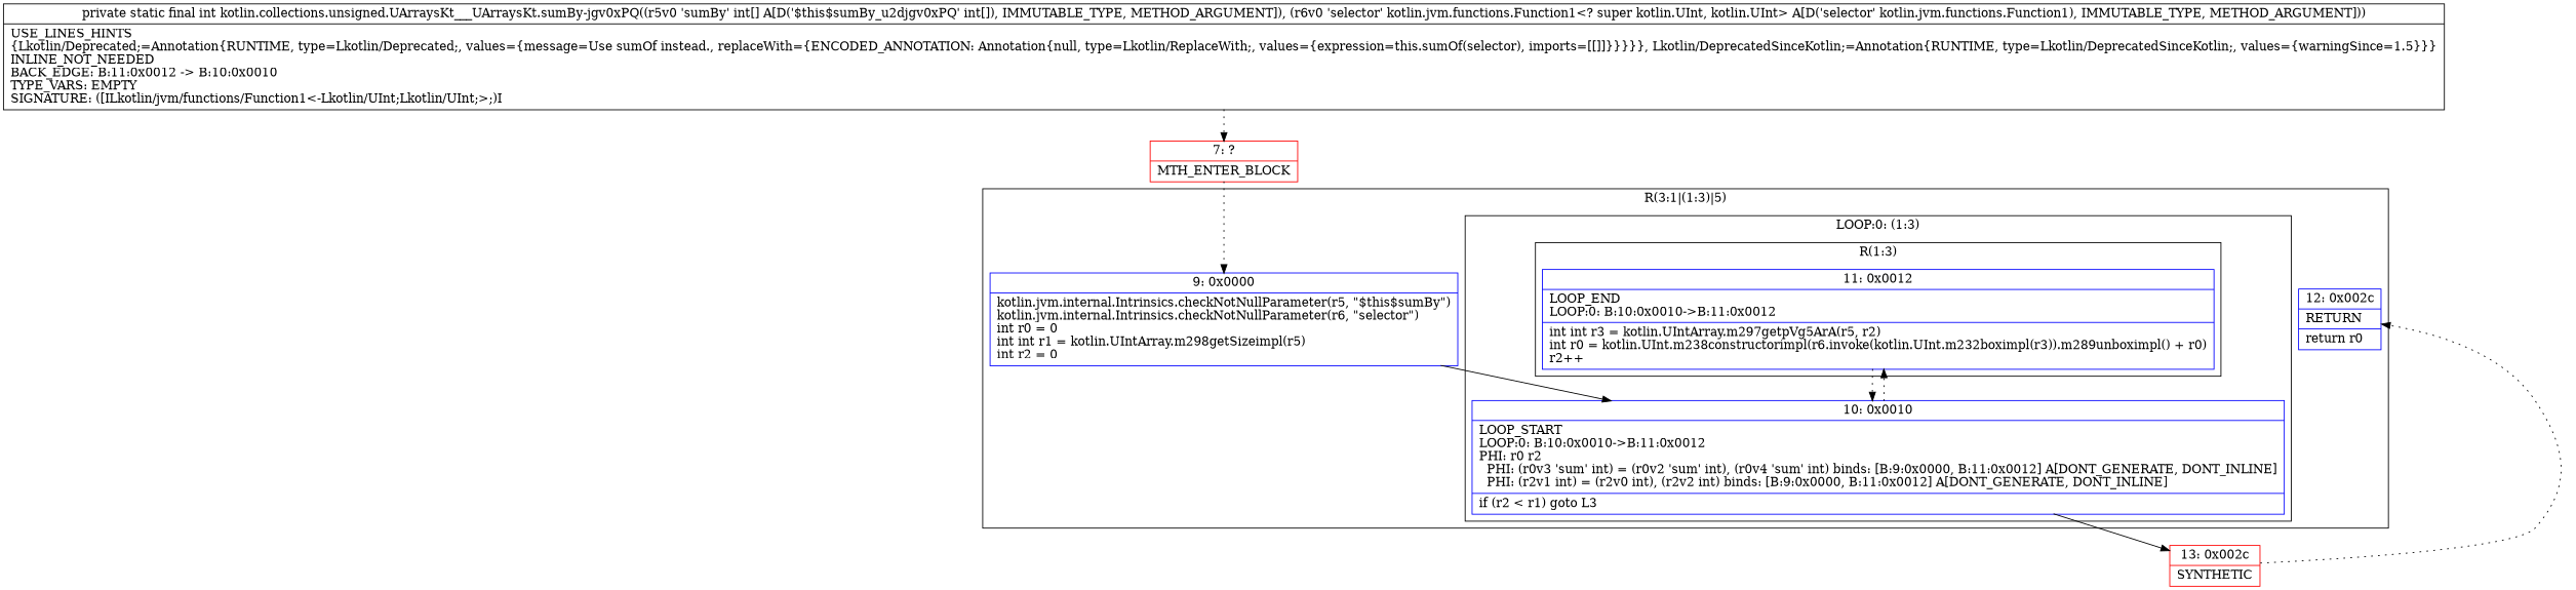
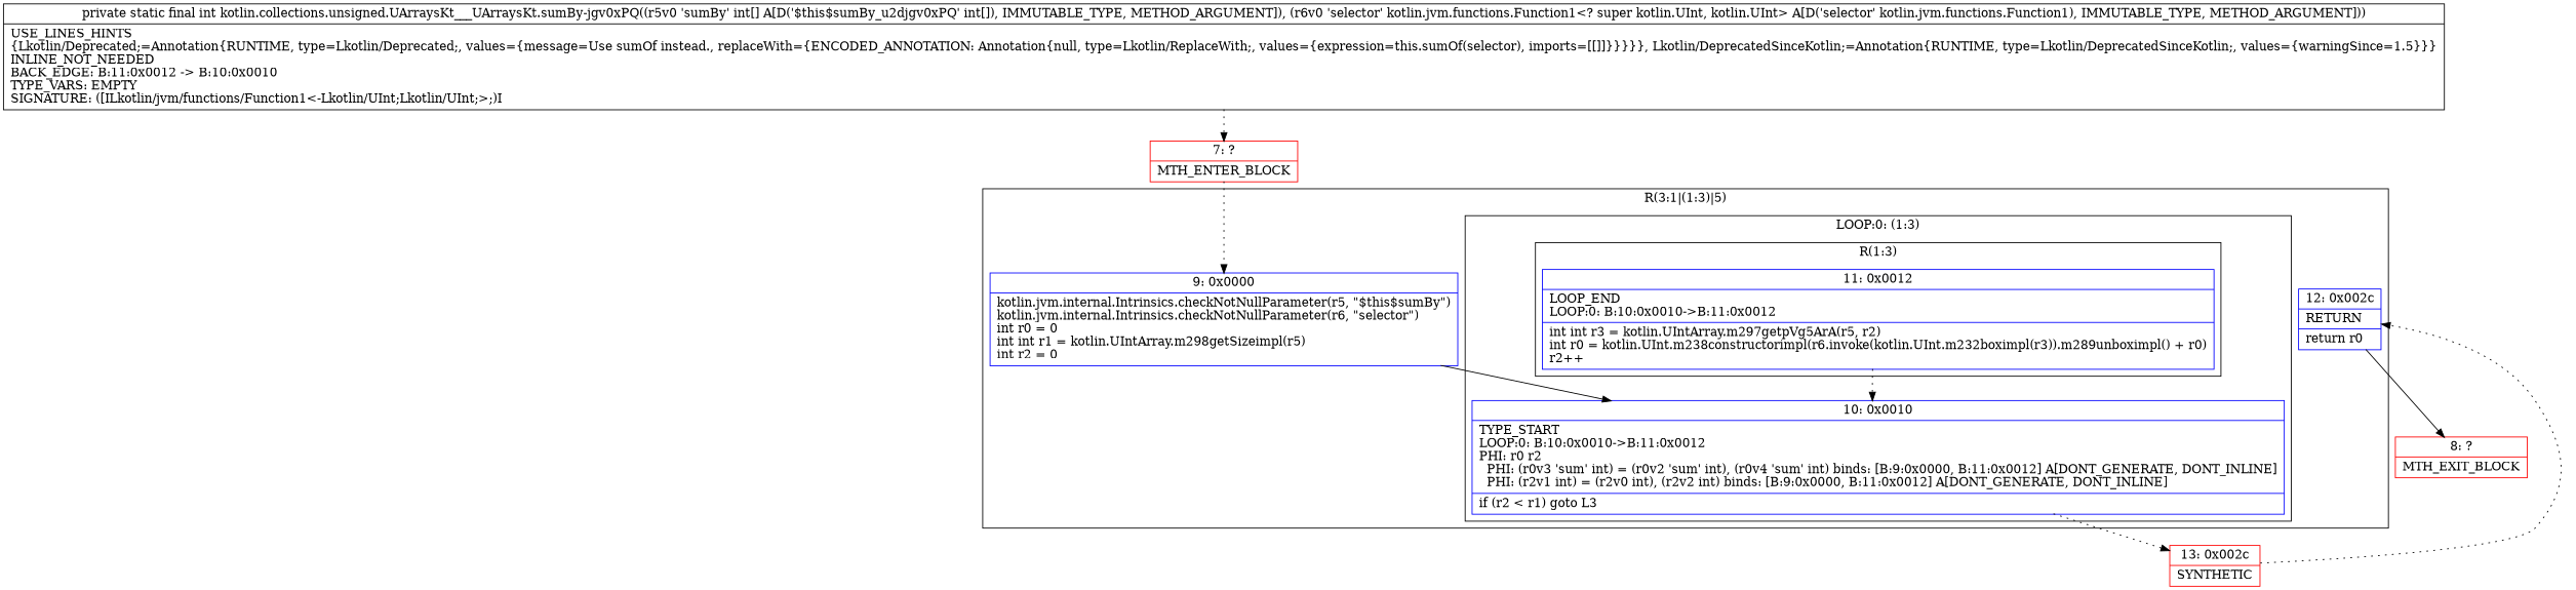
  digraph {
    node [color=blue shape=record]
    edge [style=dotted]
    n1 [label="{11\:\ 0x0012|LOOP_END\lLOOP:0: B:10:0x0010\-\>B:11:0x0012\l|int int r3 = kotlin.UIntArray.m297getpVg5ArA(r5, r2)\lint r0 = kotlin.UInt.m238constructorimpl(r6.invoke(kotlin.UInt.m232boximpl(r3)).m289unboximpl() + r0)\lr2++\l}"]
-   n2 [label="{10\:\ 0x0010|LOOP_START\lLOOP:0: B:10:0x0010\-\>B:11:0x0012\lPHI: r0 r2 \l  PHI: (r0v3 'sum' int) = (r0v2 'sum' int), (r0v4 'sum' int) binds: [B:9:0x0000, B:11:0x0012] A[DONT_GENERATE, DONT_INLINE]\l  PHI: (r2v1 int) = (r2v0 int), (r2v2 int) binds: [B:9:0x0000, B:11:0x0012] A[DONT_GENERATE, DONT_INLINE]\l|if (r2 \< r1) goto L3\l}"]
+   n2 [label="{10\:\ 0x0010|TYPE_START\lLOOP:0: B:10:0x0010\-\>B:11:0x0012\lPHI: r0 r2 \l  PHI: (r0v3 'sum' int) = (r0v2 'sum' int), (r0v4 'sum' int) binds: [B:9:0x0000, B:11:0x0012] A[DONT_GENERATE, DONT_INLINE]\l  PHI: (r2v1 int) = (r2v0 int), (r2v2 int) binds: [B:9:0x0000, B:11:0x0012] A[DONT_GENERATE, DONT_INLINE]\l|if (r2 \< r1) goto L3\l}"]
    n3 [label="{9\:\ 0x0000|kotlin.jvm.internal.Intrinsics.checkNotNullParameter(r5, \"$this$sumBy\")\lkotlin.jvm.internal.Intrinsics.checkNotNullParameter(r6, \"selector\")\lint r0 = 0\lint int r1 = kotlin.UIntArray.m298getSizeimpl(r5)\lint r2 = 0\l}"]
    n4 [label="{12\:\ 0x002c|RETURN\l|return r0\l}"]
    n5 [color=red label="{13\:\ 0x002c|SYNTHETIC\l}"]
+   n6 [color=red label="{8\:\ ?|MTH_EXIT_BLOCK\l}"]
    n7 [color=red label="{7\:\ ?|MTH_ENTER_BLOCK\l}"]
    n8 [label="{private static final int kotlin.collections.unsigned.UArraysKt___UArraysKt.sumBy\-jgv0xPQ((r5v0 'sumBy' int[] A[D('$this$sumBy_u2djgv0xPQ' int[]), IMMUTABLE_TYPE, METHOD_ARGUMENT]), (r6v0 'selector' kotlin.jvm.functions.Function1\<? super kotlin.UInt, kotlin.UInt\> A[D('selector' kotlin.jvm.functions.Function1), IMMUTABLE_TYPE, METHOD_ARGUMENT]))  | USE_LINES_HINTS\l\{Lkotlin\/Deprecated;=Annotation\{RUNTIME, type=Lkotlin\/Deprecated;, values=\{message=Use sumOf instead., replaceWith=\{ENCODED_ANNOTATION: Annotation\{null, type=Lkotlin\/ReplaceWith;, values=\{expression=this.sumOf(selector), imports=[[]]\}\}\}\}\}, Lkotlin\/DeprecatedSinceKotlin;=Annotation\{RUNTIME, type=Lkotlin\/DeprecatedSinceKotlin;, values=\{warningSince=1.5\}\}\}\lINLINE_NOT_NEEDED\lBACK_EDGE: B:11:0x0012 \-\> B:10:0x0010\lTYPE_VARS: EMPTY\lSIGNATURE: ([ILkotlin\/jvm\/functions\/Function1\<\-Lkotlin\/UInt;Lkotlin\/UInt;\>;)I\l}" color=""]
    subgraph cluster_1 {
      label="R(3:1|(1:3)|5)"
      n3
      n4
      subgraph cluster_2 {
        label="LOOP:0: (1:3)"
        n2
        subgraph cluster_3 {
          label="R(1:3)"
          n1
        }
      }
    }
    n1 -> n2
-   n2 -> n1
-   n2 -> n5 [style=solid]
+   n2 -> n5
    n3 -> n2 [style=solid]
+   n4 -> n6 [style=solid]
    n5 -> n4
    n7 -> n3
    n8 -> n7
  }
